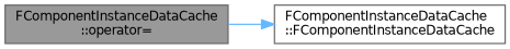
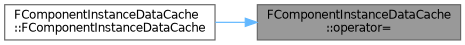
  digraph {
    rankdir=LR
    node [fontname=Helvetica fontsize=10 shape=box style=filled]
    n1 [color=gray40 fillcolor=grey60 fontcolor=black height=0.2 label="FComponentInstanceDataCache\l::operator=" width=0.4]
    n2 [color=grey40 fillcolor=white height=0.2 label="FComponentInstanceDataCache\l::FComponentInstanceDataCache" width=0.4]
-   n1 -> n2 [color=steelblue1 fontname=Helvetica fontsize=10 labelfontname=Helvetica labelfontsize=10 style=solid]
+   n2 -> n1 [color=steelblue1 fontname=Helvetica fontsize=10 labelfontname=Helvetica labelfontsize=10 style=solid]
  }
